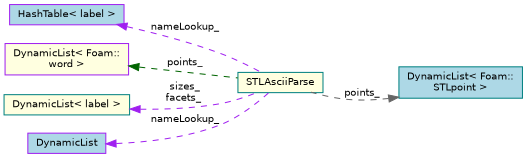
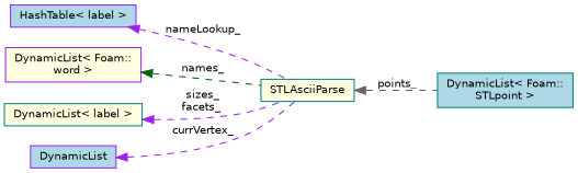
  digraph {
    rankdir=LR
    node [color=teal fillcolor=lightyellow fontname=Helvetica fontsize=10 shape=record style=filled]
    edge [color=purple dir=back fontname=Helvetica fontsize=10 labelfontname=Helvetica labelfontsize=10 style=dashed]
    n1 [fontcolor=black height=0.2 label=STLAsciiParse width=0.4]
    n2 [color=purple fillcolor=lightblue height=0.2 label="HashTable\< label \>" width=0.4]
    n3 [fillcolor=lightblue height=0.2 label="DynamicList\< Foam::\lSTLpoint \>" width=0.4]
    n4 [color=purple height=0.2 label="DynamicList\< Foam::\lword \>" width=0.4]
    n5 [height=0.2 label="DynamicList\< label \>" width=0.4]
    n6 [color=purple fillcolor=lightblue height=0.2 label=DynamicList width=0.4]
    n2 -> n1 [label=" nameLookup_"]
-   n3 -> n1 [color=gray40 label=" points_"]
-   n4 -> n1 [color=darkgreen label=" points_"]
+   n1 -> n3 [color=gray40 label=" points_"]
+   n4 -> n1 [color=darkgreen label=" names_"]
    n5 -> n1 [label=" sizes_\nfacets_"]
-   n6 -> n1 [label=" nameLookup_"]
+   n6 -> n1 [label=" currVertex_"]
  }
